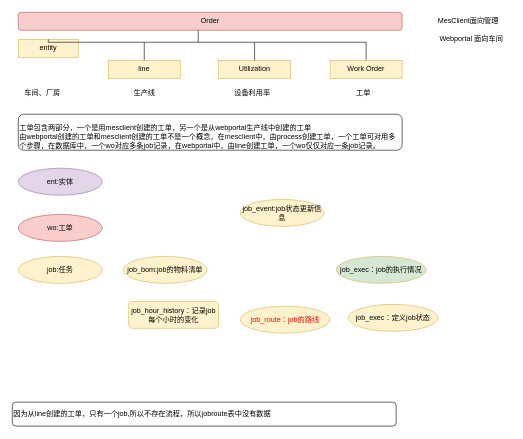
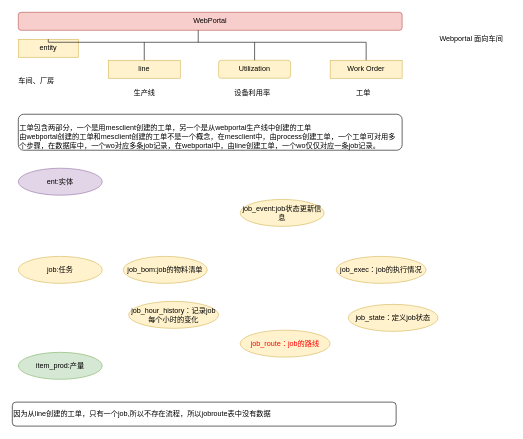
  <mxCell id="0" />
  <mxCell id="1" parent="0" />
  <mxCell id="2" value="entity" style="rounded=0;whiteSpace=wrap;html=1;fillColor=#fff2cc;strokeColor=#d6b656;" vertex="1" parent="1"><mxGeometry x="30" y="65" width="100" height="30" as="geometry" /></mxCell>
  <mxCell id="3" value="line" style="rounded=0;whiteSpace=wrap;html=1;fillColor=#fff2cc;strokeColor=#d6b656;" vertex="1" parent="1"><mxGeometry x="180" y="100" width="120" height="30" as="geometry" /></mxCell>
- <mxCell id="4" value="Utilization" style="rounded=0;whiteSpace=wrap;html=1;fillColor=#fff2cc;strokeColor=#d6b656;" vertex="1" parent="1"><mxGeometry x="364" y="100" width="120" height="30" as="geometry" /></mxCell>
+ <mxCell id="4" value="Utilization" style="whiteSpace=wrap;html=1;fillColor=#fff2cc;strokeColor=#d6b656;rounded=1;" vertex="1" parent="1"><mxGeometry x="364" y="100" width="120" height="30" as="geometry" /></mxCell>
  <mxCell id="5" value="Work Order" style="rounded=0;whiteSpace=wrap;html=1;fillColor=#fff2cc;strokeColor=#d6b656;" vertex="1" parent="1"><mxGeometry x="550" y="100" width="120" height="30" as="geometry" /></mxCell>
- <mxCell id="6" value="Order" style="rounded=1;whiteSpace=wrap;html=1;fillColor=#f8cecc;strokeColor=#b85450;" vertex="1" parent="1"><mxGeometry x="30" y="20" width="640" height="30" as="geometry" /></mxCell>
+ <mxCell id="6" value="WebPortal" style="rounded=1;whiteSpace=wrap;html=1;fillColor=#f8cecc;strokeColor=#b85450;" vertex="1" parent="1"><mxGeometry x="30" y="20" width="640" height="30" as="geometry" /></mxCell>
  <mxCell id="7" value="" style="endArrow=none;html=1;rounded=0;" edge="1" parent="1"><mxGeometry width="50" height="50" relative="1" as="geometry"><mxPoint x="80" y="70" as="sourcePoint" /><mxPoint x="610" y="70" as="targetPoint" /></mxGeometry></mxCell>
  <mxCell id="8" value="" style="endArrow=none;html=1;rounded=0;" edge="1" parent="1"><mxGeometry width="50" height="50" relative="1" as="geometry"><mxPoint x="330" y="70" as="sourcePoint" /><mxPoint x="330" y="50" as="targetPoint" /></mxGeometry></mxCell>
  <mxCell id="9" value="" style="endArrow=none;html=1;rounded=0;exitX=0.5;exitY=0;exitDx=0;exitDy=0;" edge="1" parent="1" source="2"><mxGeometry width="50" height="50" relative="1" as="geometry"><mxPoint x="30" y="120" as="sourcePoint" /><mxPoint x="80" y="70" as="targetPoint" /></mxGeometry></mxCell>
  <mxCell id="10" value="" style="endArrow=none;html=1;rounded=0;exitX=0.5;exitY=0;exitDx=0;exitDy=0;" edge="1" parent="1" source="3"><mxGeometry width="50" height="50" relative="1" as="geometry"><mxPoint x="200" y="120" as="sourcePoint" /><mxPoint x="240" y="70" as="targetPoint" /></mxGeometry></mxCell>
  <mxCell id="11" value="" style="endArrow=none;html=1;rounded=0;exitX=0.5;exitY=0;exitDx=0;exitDy=0;" edge="1" parent="1" source="4"><mxGeometry width="50" height="50" relative="1" as="geometry"><mxPoint x="370" y="120" as="sourcePoint" /><mxPoint x="424" y="70" as="targetPoint" /></mxGeometry></mxCell>
  <mxCell id="12" value="" style="endArrow=none;html=1;rounded=0;exitX=0.5;exitY=0;exitDx=0;exitDy=0;" edge="1" parent="1" source="5"><mxGeometry width="50" height="50" relative="1" as="geometry"><mxPoint x="560" y="120" as="sourcePoint" /><mxPoint x="610" y="70" as="targetPoint" /></mxGeometry></mxCell>
- <mxCell id="13" value="车间、厂房" style="text;html=1;align=center;verticalAlign=middle;resizable=0;points=[];autosize=1;strokeColor=none;fillColor=none;" vertex="1" parent="1"><mxGeometry x="30" y="140" width="80" height="30" as="geometry" /></mxCell>
+ <mxCell id="13" value="车间、厂房" style="text;html=1;align=center;verticalAlign=middle;resizable=0;points=[];autosize=1;strokeColor=none;fillColor=none;" vertex="1" parent="1"><mxGeometry x="20" y="120" width="80" height="30" as="geometry" /></mxCell>
  <mxCell id="14" value="生产线" style="text;html=1;align=center;verticalAlign=middle;resizable=0;points=[];autosize=1;strokeColor=none;fillColor=none;" vertex="1" parent="1"><mxGeometry x="210" y="140" width="60" height="30" as="geometry" /></mxCell>
  <mxCell id="15" value="设备利用率" style="text;html=1;align=center;verticalAlign=middle;resizable=0;points=[];autosize=1;strokeColor=none;fillColor=none;" vertex="1" parent="1"><mxGeometry x="380" y="140" width="80" height="30" as="geometry" /></mxCell>
  <mxCell id="16" value="工单" style="text;html=1;align=center;verticalAlign=middle;resizable=0;points=[];autosize=1;strokeColor=none;fillColor=none;" vertex="1" parent="1"><mxGeometry x="580" y="140" width="50" height="30" as="geometry" /></mxCell>
  <mxCell id="17" value="&lt;br&gt;工单包含两部分，一个是用mesclient创建的工单，另一个是从webportal生产线中创建的工单&lt;br&gt;由webportal创建的工单和mesclient创建的工单不是一个概念，在mesclient中，由process创建工单，一个工单可对用多个步骤，在数据库中，一个wo对应多条job记录，在webportal中，由line创建工单，一个wo仅仅对应一条job记录。" style="rounded=1;whiteSpace=wrap;html=1;align=left;" vertex="1" parent="1"><mxGeometry x="30" y="190" width="640" height="60" as="geometry" /></mxCell>
- <mxCell id="18" value="wo:工单" style="ellipse;whiteSpace=wrap;html=1;fillColor=#f8cecc;strokeColor=#b85450;" vertex="1" parent="1"><mxGeometry x="30" y="357" width="140" height="45" as="geometry" /></mxCell>
  <mxCell id="19" value="job:任务" style="ellipse;whiteSpace=wrap;html=1;fillColor=#fff2cc;strokeColor=#d6b656;" vertex="1" parent="1"><mxGeometry x="30" y="427" width="140" height="45" as="geometry" /></mxCell>
  <mxCell id="20" value="job_bom:job的物料清单" style="ellipse;whiteSpace=wrap;html=1;fillColor=#fff2cc;strokeColor=#d6b656;" vertex="1" parent="1"><mxGeometry x="205" y="427" width="140" height="45" as="geometry" /></mxCell>
  <mxCell id="21" value="job_event:job状态更新信息" style="ellipse;whiteSpace=wrap;html=1;fillColor=#fff2cc;strokeColor=#d6b656;" vertex="1" parent="1"><mxGeometry x="400" y="332" width="140" height="45" as="geometry" /></mxCell>
- <mxCell id="22" value="job_exec：job的执行情况" style="ellipse;whiteSpace=wrap;html=1;fillColor=#d5e8d4;strokeColor=#d6b656;" vertex="1" parent="1"><mxGeometry x="560" y="427" width="150" height="45" as="geometry" /></mxCell>
- <mxCell id="23" value="job_hour_history：记录job每个小时的变化" style="whiteSpace=wrap;html=1;fillColor=#fff2cc;strokeColor=#d6b656;rounded=1;" vertex="1" parent="1"><mxGeometry x="214" y="502" width="150" height="45" as="geometry" /></mxCell>
- <mxCell id="24" value="&lt;font color=&quot;#ff0000&quot;&gt;job_route：job的路线&lt;/font&gt;" style="ellipse;whiteSpace=wrap;html=1;fillColor=#fff2cc;strokeColor=#d6b656;" vertex="1" parent="1"><mxGeometry x="400" y="510" width="150" height="45" as="geometry" /></mxCell>
- <mxCell id="25" value="job_exec：定义job状态" style="ellipse;whiteSpace=wrap;html=1;fillColor=#fff2cc;strokeColor=#d6b656;" vertex="1" parent="1"><mxGeometry x="580" y="507" width="150" height="45" as="geometry" /></mxCell>
+ <mxCell id="22" value="job_exec：job的执行情况" style="ellipse;whiteSpace=wrap;html=1;fillColor=#fff2cc;strokeColor=#d6b656;" vertex="1" parent="1"><mxGeometry x="560" y="427" width="150" height="45" as="geometry" /></mxCell>
+ <mxCell id="23" value="job_hour_history：记录job每个小时的变化" style="ellipse;whiteSpace=wrap;html=1;fillColor=#fff2cc;strokeColor=#d6b656;" vertex="1" parent="1"><mxGeometry x="214" y="502" width="150" height="45" as="geometry" /></mxCell>
+ <mxCell id="24" value="&lt;font color=&quot;#ff0000&quot;&gt;job_route：job的路线&lt;/font&gt;" style="ellipse;whiteSpace=wrap;html=1;fillColor=#fff2cc;strokeColor=#d6b656;" vertex="1" parent="1"><mxGeometry x="400" y="550" width="150" height="45" as="geometry" /></mxCell>
+ <mxCell id="25" value="job_state：定义job状态" style="ellipse;whiteSpace=wrap;html=1;fillColor=#fff2cc;strokeColor=#d6b656;" vertex="1" parent="1"><mxGeometry x="580" y="507" width="150" height="45" as="geometry" /></mxCell>
+ <mxCell id="26" value="item_prod:产量" style="ellipse;whiteSpace=wrap;html=1;fillColor=#d5e8d4;strokeColor=#82b366;" vertex="1" parent="1"><mxGeometry x="30" y="587" width="140" height="45" as="geometry" /></mxCell>
  <mxCell id="27" value="因为从line创建的工单，只有一个job,所以不存在流程，所以jobroute表中没有数据" style="rounded=1;whiteSpace=wrap;html=1;align=left;" vertex="1" parent="1"><mxGeometry x="20" y="670" width="640" height="40" as="geometry" /></mxCell>
  <mxCell id="28" value="ent:实体" style="ellipse;whiteSpace=wrap;html=1;fillColor=#e1d5e7;strokeColor=#9673a6;" vertex="1" parent="1"><mxGeometry x="30" y="280" width="140" height="45" as="geometry" /></mxCell>
  <mxCell id="29" value="Webportal 面向车间" style="text;html=1;align=center;verticalAlign=middle;resizable=0;points=[];autosize=1;strokeColor=none;fillColor=none;" vertex="1" parent="1"><mxGeometry x="720" y="50" width="130" height="30" as="geometry" /></mxCell>
- <mxCell id="30" value="MesClient面向管理" style="text;html=1;align=center;verticalAlign=middle;resizable=0;points=[];autosize=1;strokeColor=none;fillColor=none;" vertex="1" parent="1"><mxGeometry x="720" y="20" width="120" height="30" as="geometry" /></mxCell>
